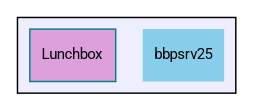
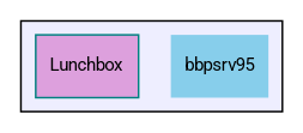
  digraph {
    compound=true
    fontname=Roboto
    node [fontname=Roboto fontsize=10 style=filled]
-   n1 [label=bbpsrv25 shape=plaintext fillcolor=skyblue color=blue]
+   n1 [label=bbpsrv95 shape=plaintext fillcolor=skyblue color=blue]
    n2 [color=teal fillcolor=plum label=Lunchbox shape=box]
    subgraph cluster_1 {
      bgcolor="#eeeeff"
      pencolor=black
      n1
      n2
    }
  }
